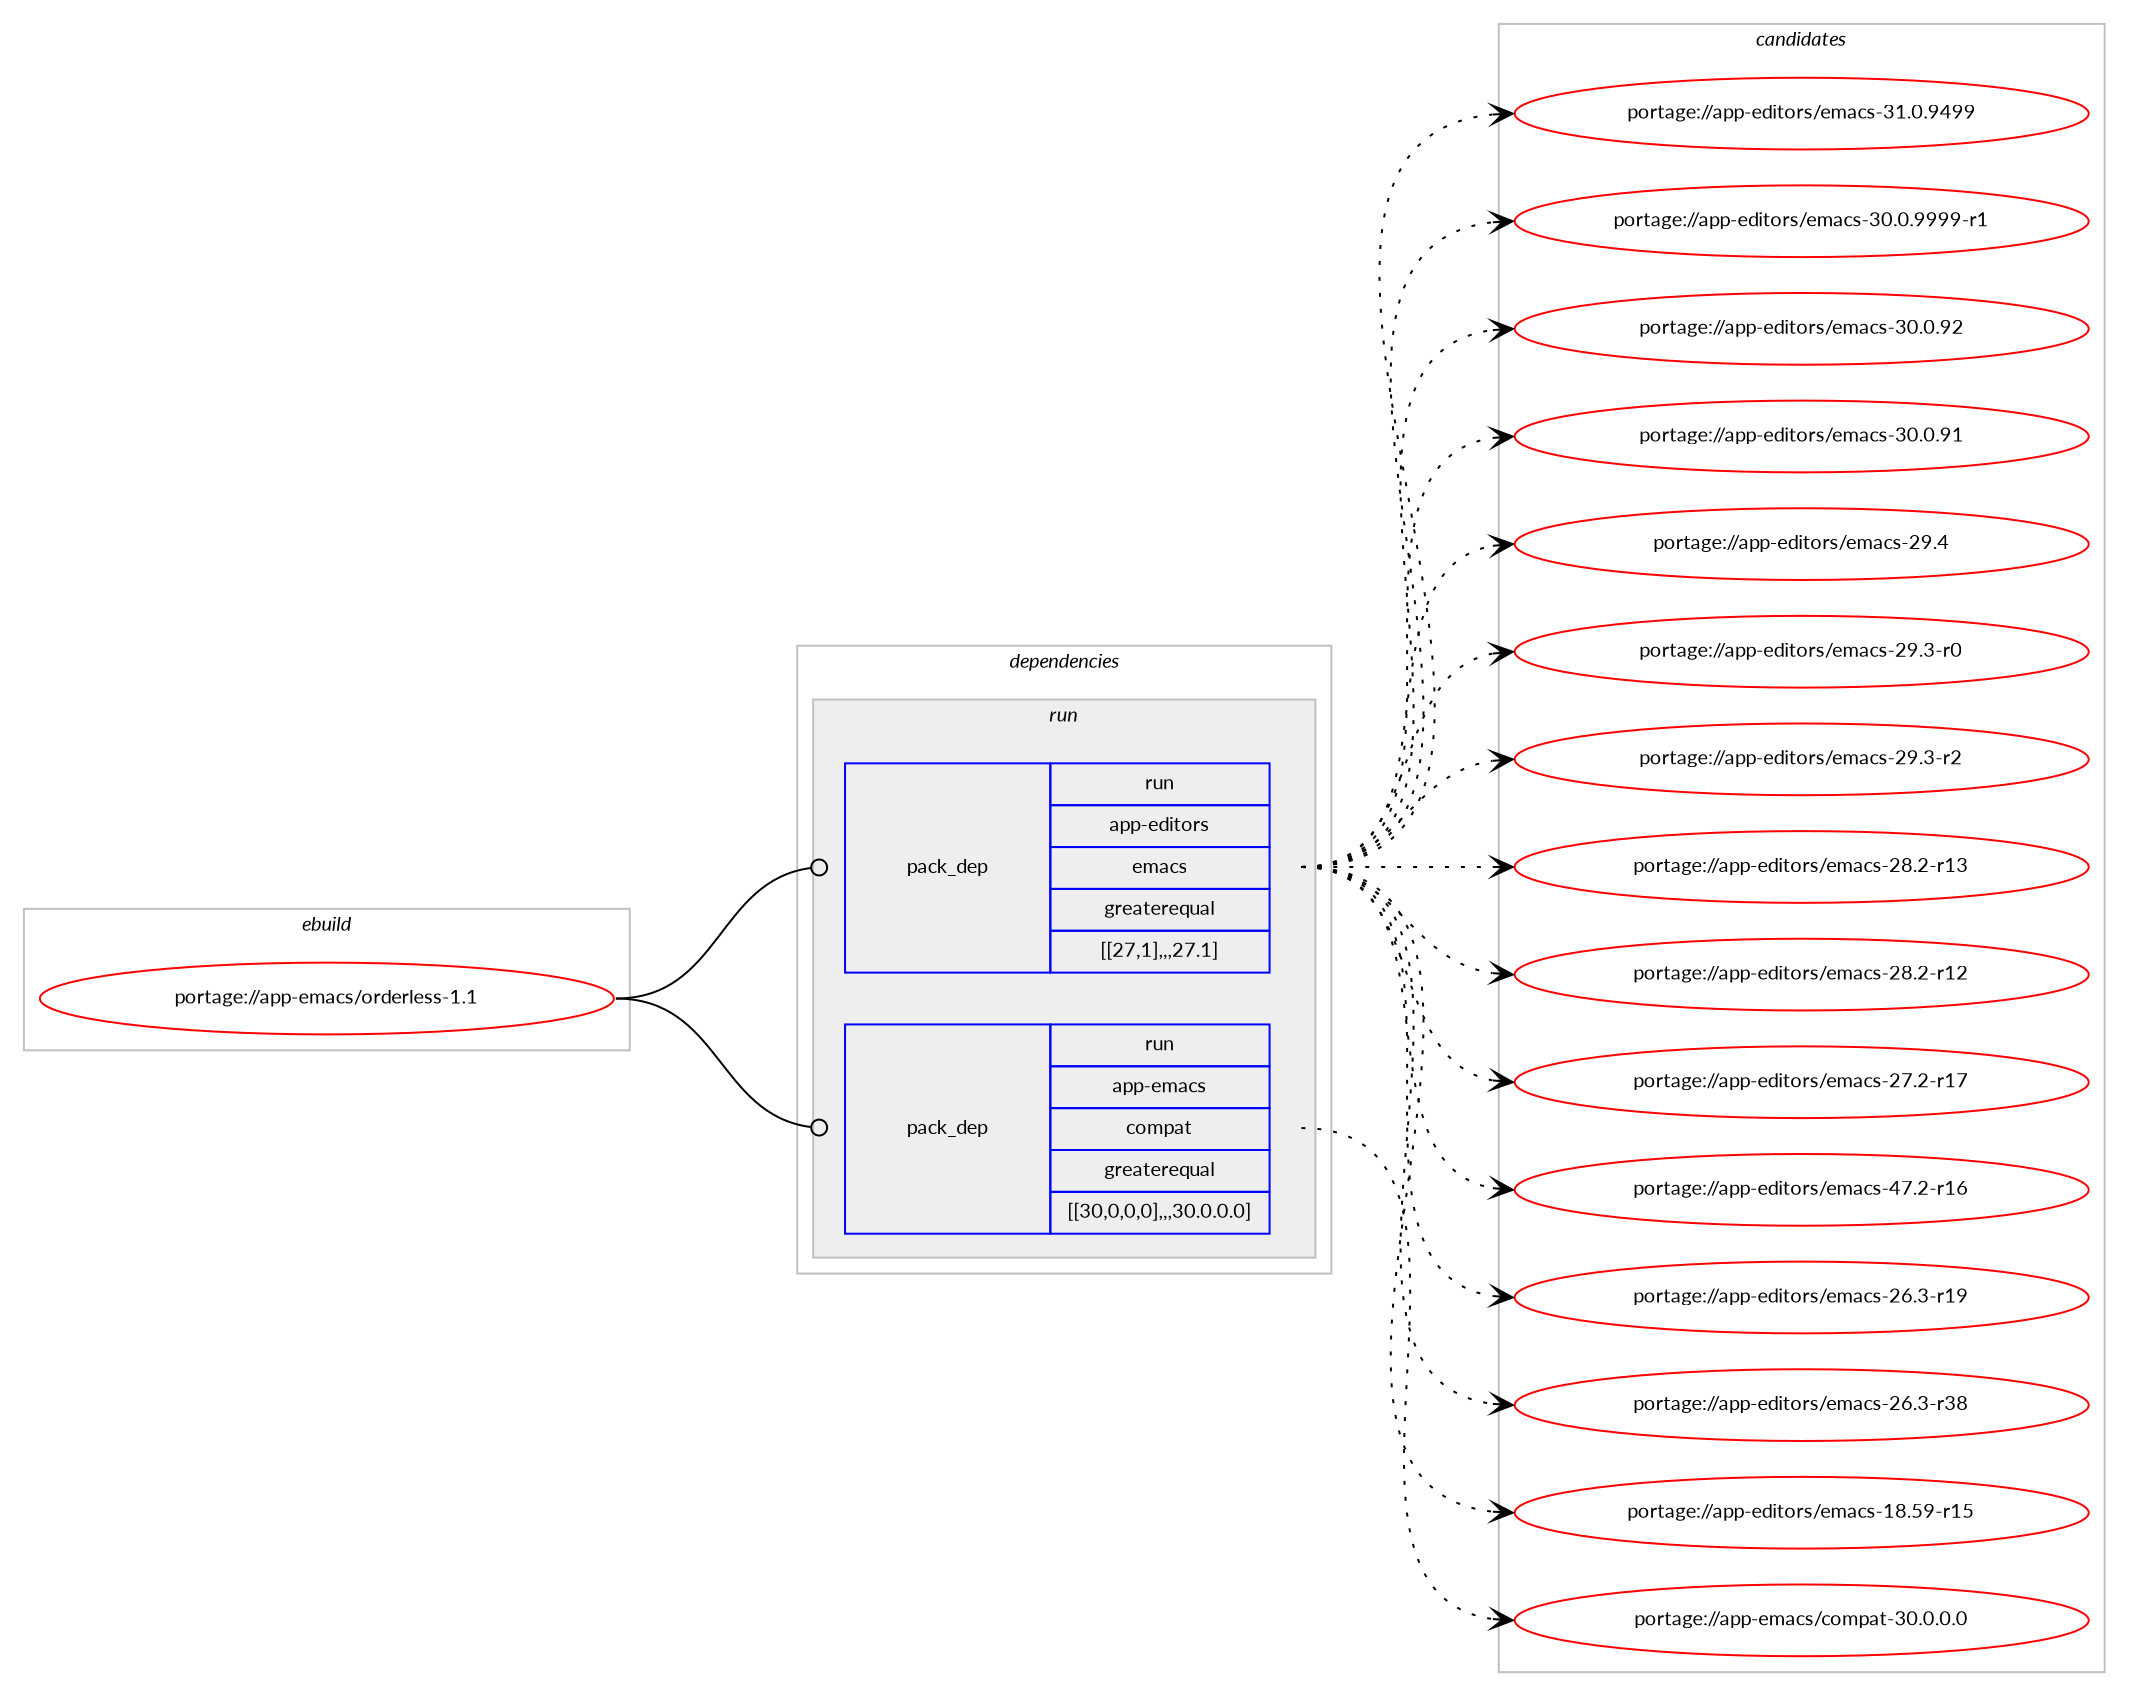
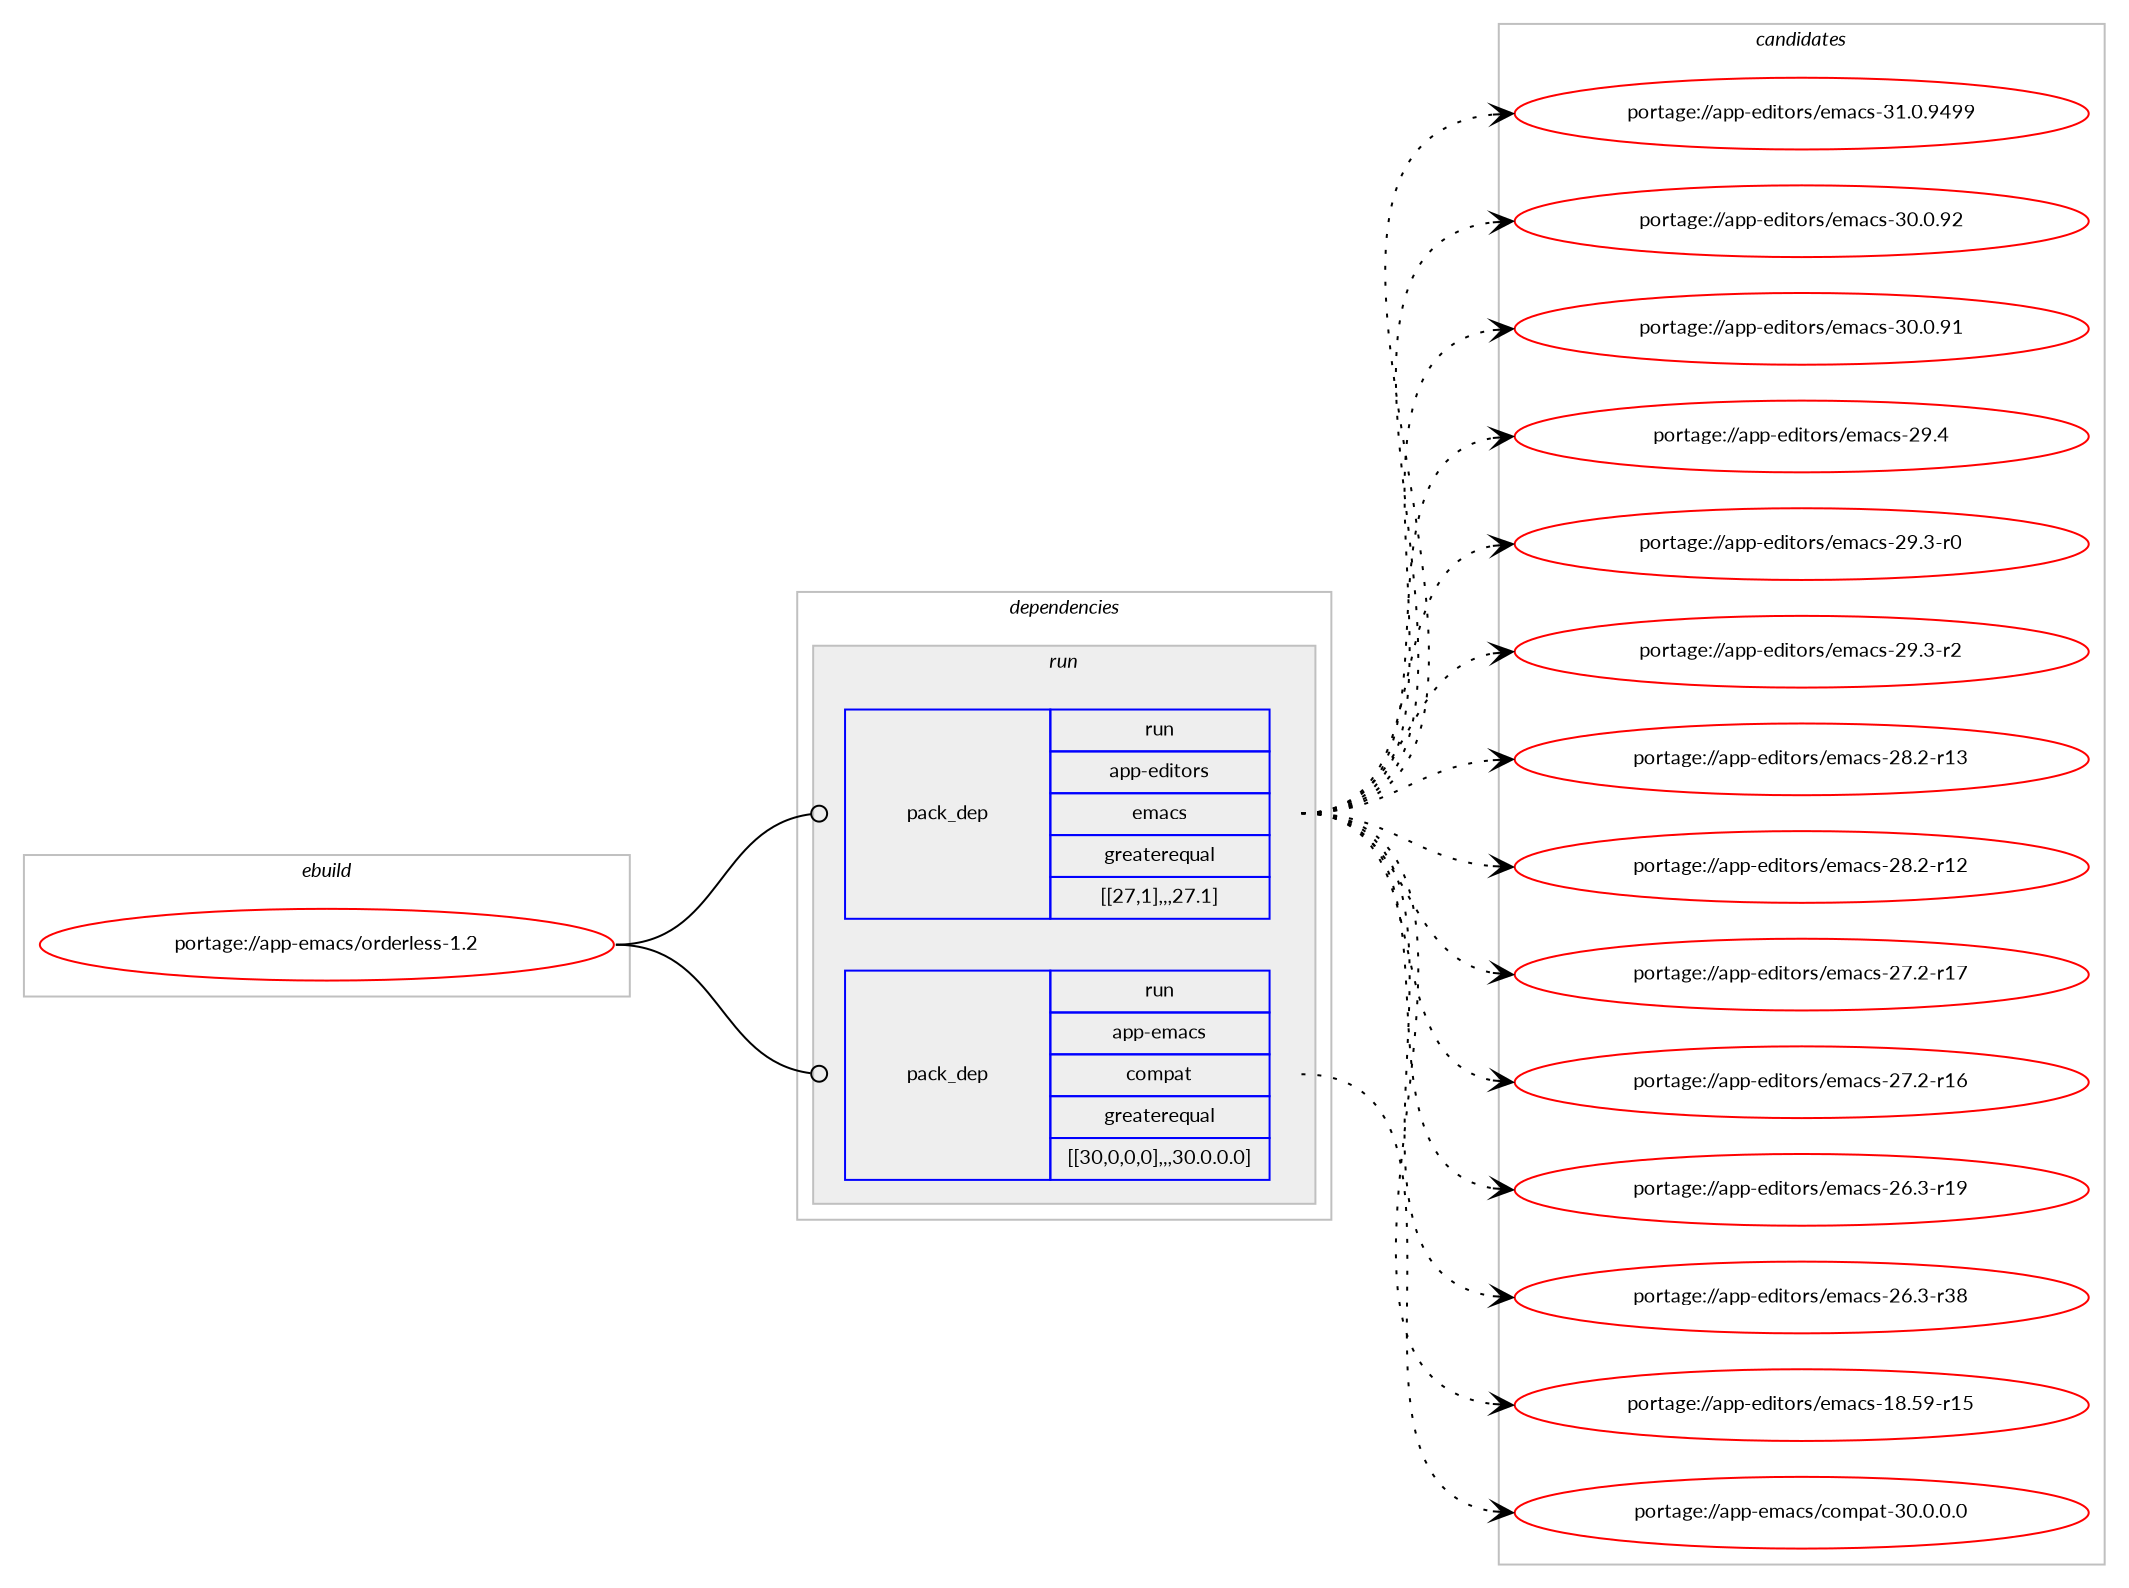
  digraph {
    compound=true
    concentrate=true
    fontname=Lato
    fontsize=10
    newrank=true
    rankdir=LR
    ranksep=1.5
    node [color=red fontname=Lato fontsize=10]
    edge [arrowhead=vee fontname=Lato headport=w style=dotted tailport=e weight=100]
-   n1 [label="portage://app-emacs/orderless-1.1" width=4]
+   n1 [label="portage://app-emacs/orderless-1.2" width=4]
    n2 [color=blue label=<<TABLE BORDER="0" CELLBORDER="1" CELLSPACING="0" CELLPADDING="4" WIDTH="220"><TR><TD ROWSPAN="6" CELLPADDING="30">pack_dep</TD></TR><TR><TD WIDTH="110">run</TD></TR><TR><TD>app-editors</TD></TR><TR><TD>emacs</TD></TR><TR><TD>greaterequal</TD></TR><TR><TD>[[27,1],,,27.1]</TD></TR></TABLE>> shape=none]
    n3 [color=blue label=<<TABLE BORDER="0" CELLBORDER="1" CELLSPACING="0" CELLPADDING="4" WIDTH="220"><TR><TD ROWSPAN="6" CELLPADDING="30">pack_dep</TD></TR><TR><TD WIDTH="110">run</TD></TR><TR><TD>app-emacs</TD></TR><TR><TD>compat</TD></TR><TR><TD>greaterequal</TD></TR><TR><TD>[[30,0,0,0],,,30.0.0.0]</TD></TR></TABLE>> shape=none]
    n4 [label="portage://app-editors/emacs-31.0.9499" width=4]
-   n5 [label="portage://app-editors/emacs-30.0.9999-r1" width=4]
    n6 [label="portage://app-editors/emacs-30.0.92" width=4]
    n7 [label="portage://app-editors/emacs-30.0.91" width=4]
    n8 [label="portage://app-editors/emacs-29.4" width=4]
    n9 [label="portage://app-editors/emacs-29.3-r0" width=4]
    n10 [label="portage://app-editors/emacs-29.3-r2" width=4]
    n11 [label="portage://app-editors/emacs-28.2-r13" width=4]
    n12 [label="portage://app-editors/emacs-28.2-r12" width=4]
    n13 [label="portage://app-editors/emacs-27.2-r17" width=4]
-   n14 [label="portage://app-editors/emacs-47.2-r16" width=4]
+   n14 [label="portage://app-editors/emacs-27.2-r16" width=4]
    n15 [label="portage://app-editors/emacs-26.3-r19" width=4]
    n16 [label="portage://app-editors/emacs-26.3-r38" width=4]
    n17 [label="portage://app-editors/emacs-18.59-r15" width=4]
    n18 [label="portage://app-emacs/compat-30.0.0.0" width=4]
    subgraph cluster_1 {
      color=gray
      label=<<i>ebuild</i>>
      n1
    }
    subgraph cluster_2 {
      color=gray
      label=<<i>dependencies</i>>
      subgraph cluster_3 {
        color=gray
        fillcolor="#eeeeee"
        label=<<i>compile</i>>
        style=filled
      }
      subgraph cluster_4 {
        color=gray
        fillcolor="#eeeeee"
        label=<<i>compile and run</i>>
        style=filled
      }
      subgraph cluster_5 {
        color=gray
        fillcolor="#eeeeee"
        label=<<i>run</i>>
        style=filled
        subgraph sub_6 {
          color=gray
          fillcolor="#eeeeee"
          label=<<i>run</i>>
          style=filled
          n2
        }
        subgraph sub_7 {
          color=gray
          fillcolor="#eeeeee"
          label=<<i>run</i>>
          style=filled
          n3
        }
      }
    }
    subgraph cluster_8 {
      color=gray
      label=<<i>candidates</i>>
      rank=same
      subgraph sub_9 {
        color=black
        label=<<i>candidates</i>>
        nodesep=1
        rank=same
        n4
-       n5
        n6
        n7
        n8
        n9
        n10
        n11
        n12
        n13
        n14
        n15
        n16
        n17
      }
      subgraph sub_10 {
        color=black
        label=<<i>candidates</i>>
        nodesep=1
        rank=same
        n18
      }
    }
    n1 -> n2 [arrowhead=odot style=solid weight=20]
    n1 -> n3 [arrowhead=odot style=solid weight=20]
    n2 -> n4
-   n2 -> n5
    n2 -> n6
    n2 -> n7
    n2 -> n8
    n2 -> n9
    n2 -> n10
    n2 -> n11
    n2 -> n12
    n2 -> n13
    n2 -> n14
    n2 -> n15
    n2 -> n16
    n2 -> n17
    n3 -> n18
  }
